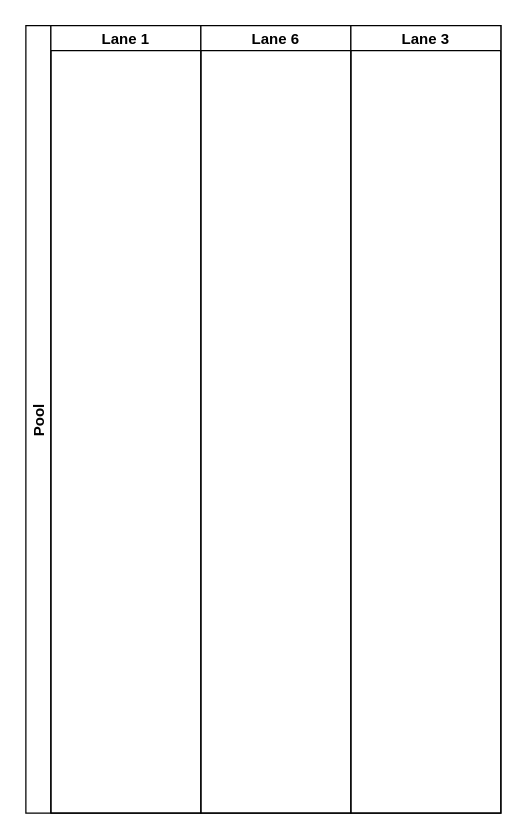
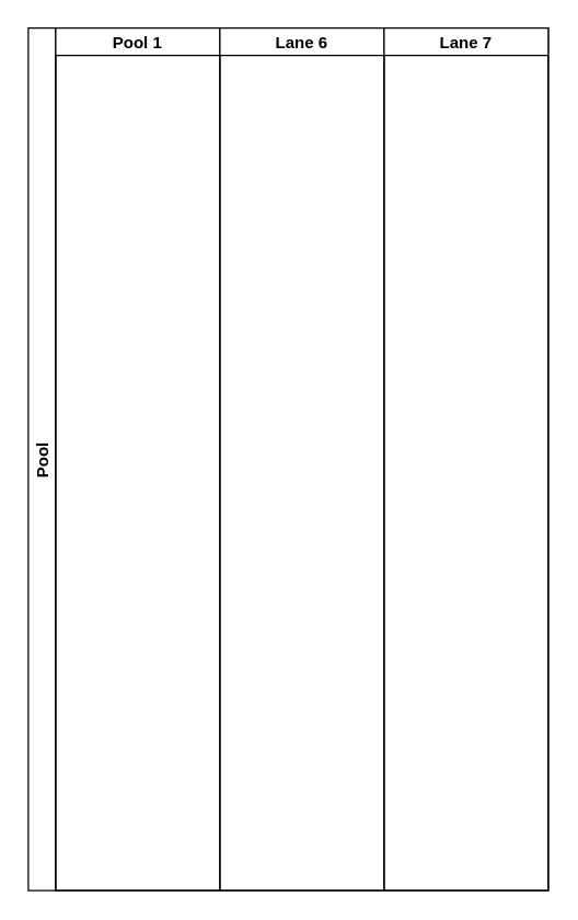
  <mxCell id="0" />
  <mxCell id="1" parent="0" />
  <mxCell id="2" value="Pool" style="swimlane;childLayout=stackLayout;resizeParent=1;resizeParentMax=0;startSize=20;horizontal=0;horizontalStack=1;" vertex="1" parent="1"><mxGeometry x="20" y="20" width="380" height="630" as="geometry" /></mxCell>
- <mxCell id="3" value="Lane 1" style="swimlane;startSize=20;" vertex="1" parent="2"><mxGeometry x="20" width="120" height="630" as="geometry" /></mxCell>
+ <mxCell id="3" value="Pool 1" style="swimlane;startSize=20;" vertex="1" parent="2"><mxGeometry x="20" width="120" height="630" as="geometry" /></mxCell>
  <mxCell id="4" value="Lane 6" style="swimlane;startSize=20;" vertex="1" parent="2"><mxGeometry x="140" width="120" height="630" as="geometry" /></mxCell>
- <mxCell id="5" value="Lane 3" style="swimlane;startSize=20;" vertex="1" parent="2"><mxGeometry x="260" width="120" height="630" as="geometry" /></mxCell>
+ <mxCell id="5" value="Lane 7" style="swimlane;startSize=20;" vertex="1" parent="2"><mxGeometry x="260" width="120" height="630" as="geometry" /></mxCell>
